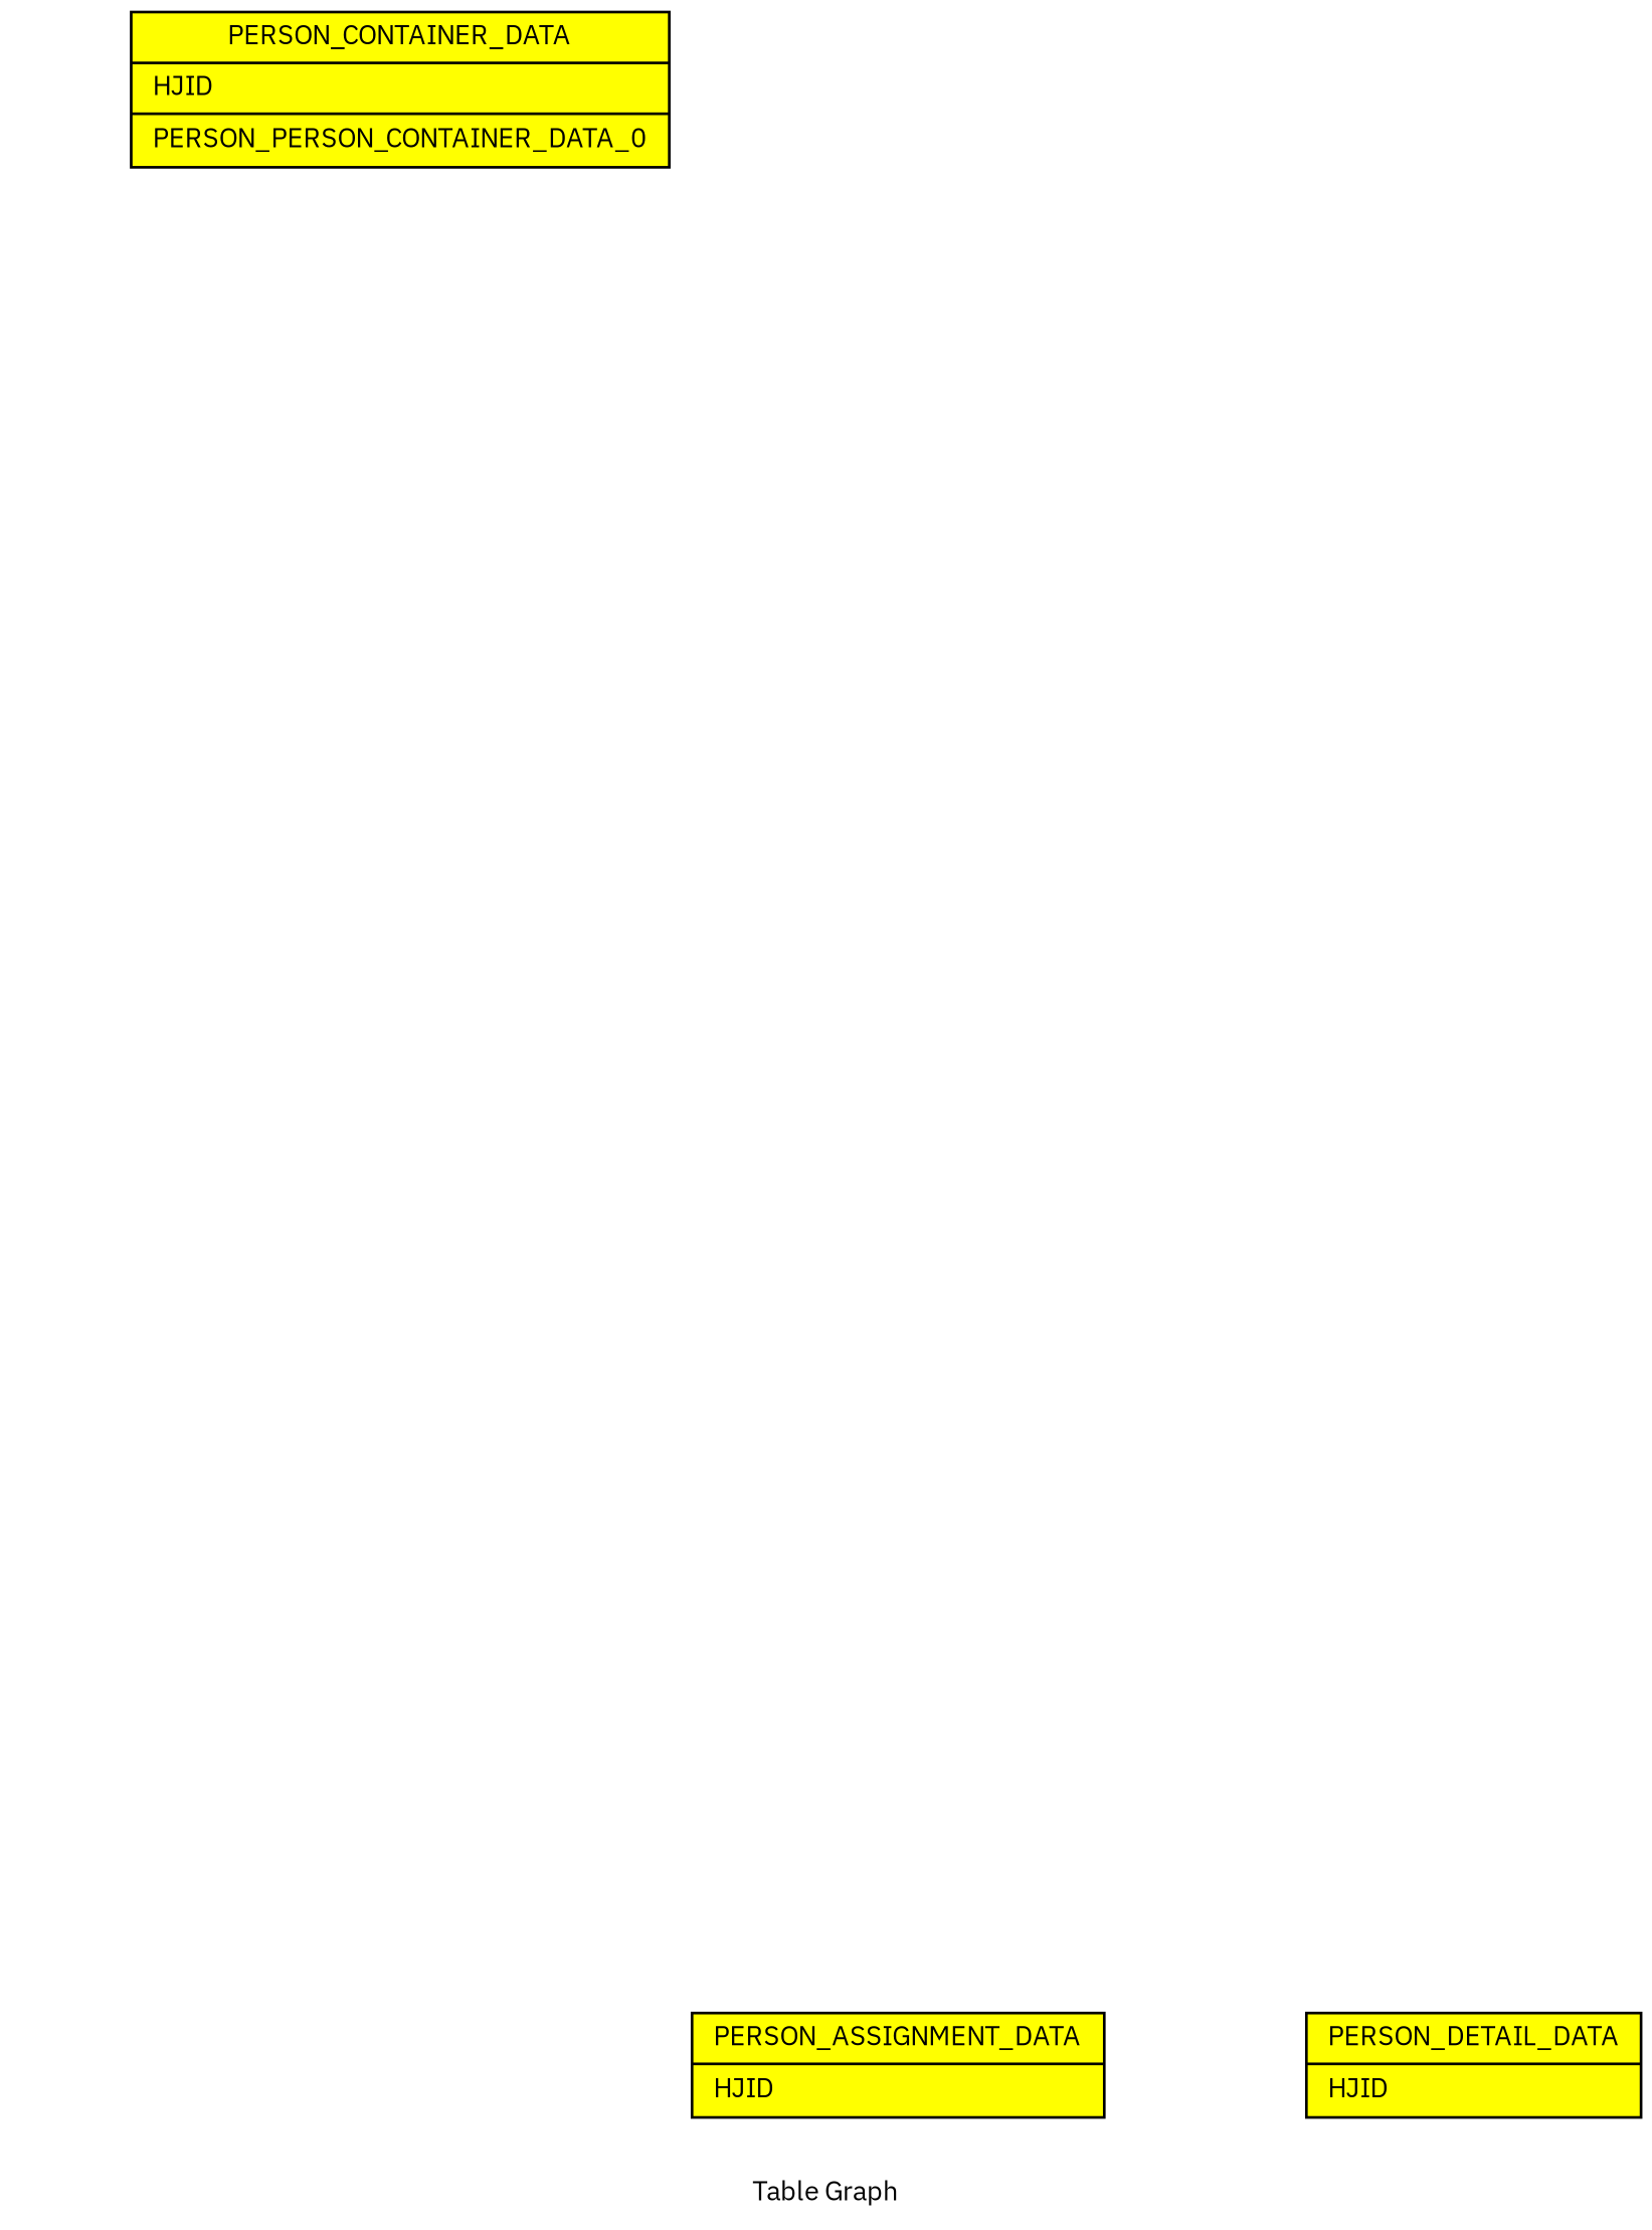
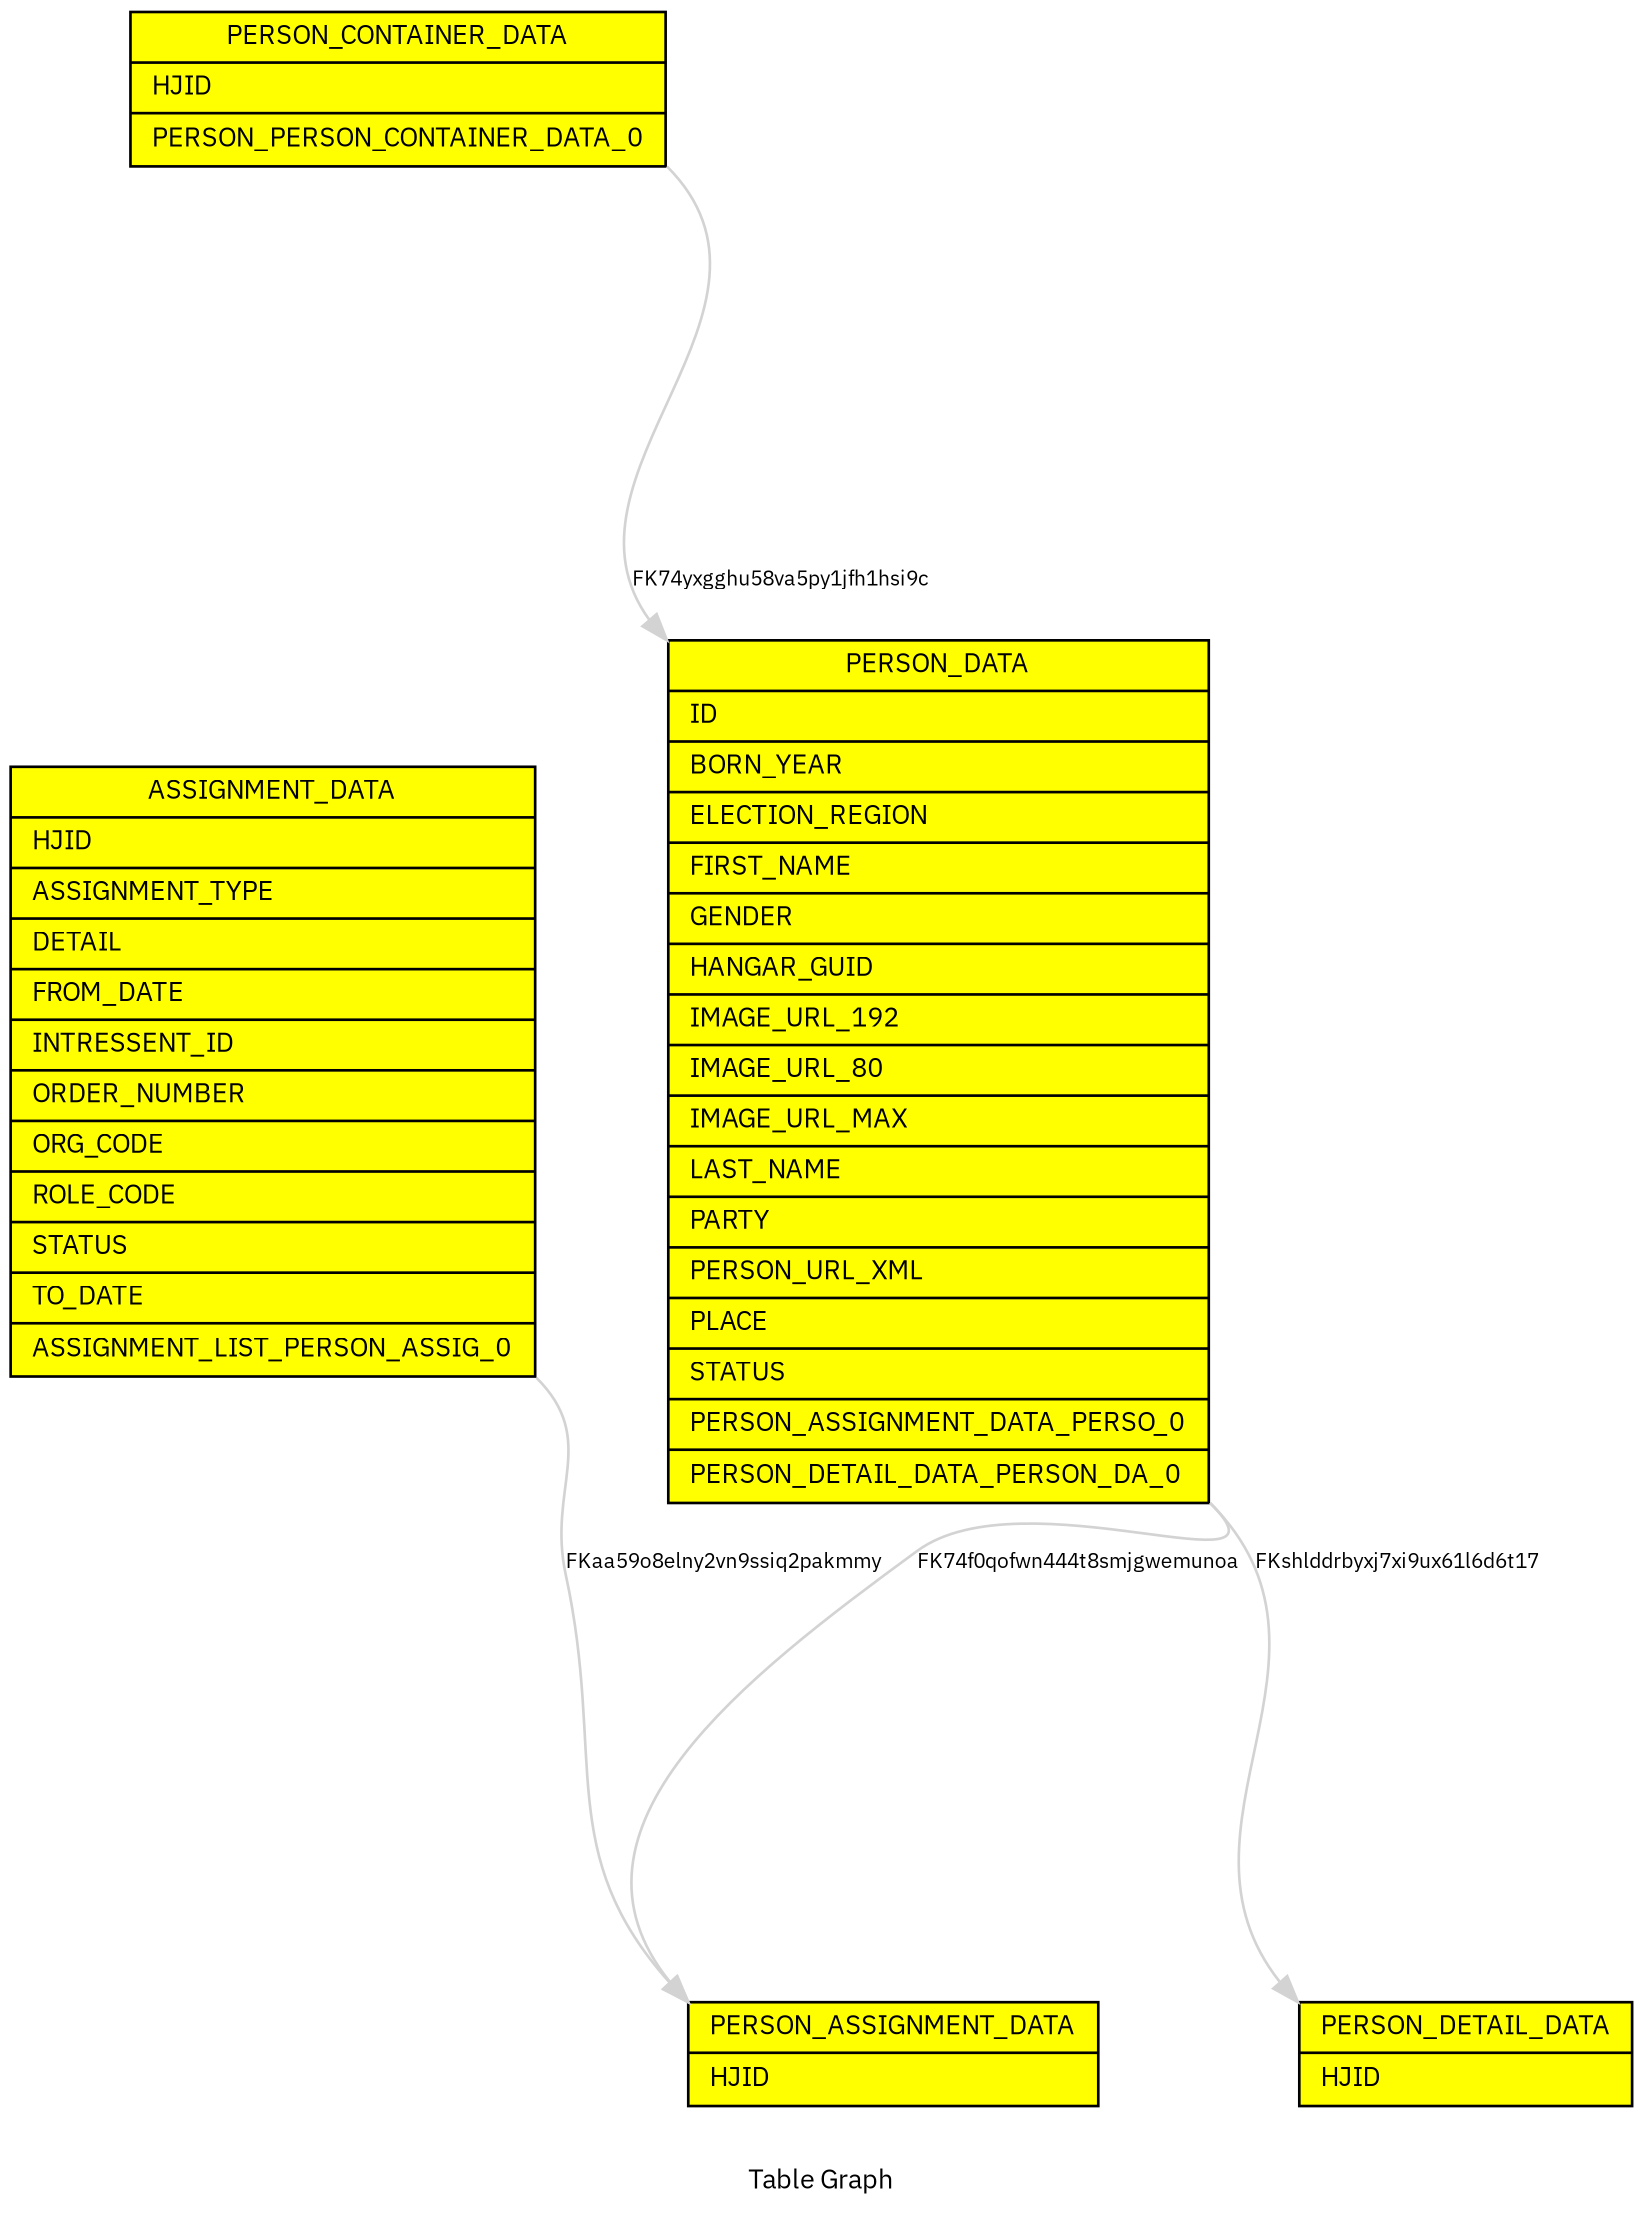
  digraph {
    bgcolor=white
    compound=true
    fontcolor=black
    fontname="IBM Plex Sans"
    fontsize=10.0
    label="Table Graph"
    ranksep=equally
    node [fillcolor=yellow fontcolor=black fontname="IBM Plex Sans" fontsize=10.0 shape=record style="solid,filled"]
    edge [color=lightgrey fontcolor=black fontname="IBM Plex Sans" fontsize=8.0 headport=nw labelangle=-25.0 labeldistance=1.5 tailport=se]
+   n1 [label="{ ASSIGNMENT_DATA| <HJID>HJID\l | <ASSIGNMENT_TYPE>ASSIGNMENT_TYPE\l | <DETAIL>DETAIL\l | <FROM_DATE>FROM_DATE\l | <INTRESSENT_ID>INTRESSENT_ID\l | <ORDER_NUMBER>ORDER_NUMBER\l | <ORG_CODE>ORG_CODE\l | <ROLE_CODE>ROLE_CODE\l | <STATUS>STATUS\l | <TO_DATE>TO_DATE\l | <ASSIGNMENT_LIST_PERSON_ASSIG_0>ASSIGNMENT_LIST_PERSON_ASSIG_0\l }"]
    n2 [label="{ PERSON_ASSIGNMENT_DATA| <HJID>HJID\l }"]
    n3 [label="{ PERSON_DETAIL_DATA| <HJID>HJID\l }"]
    n4 [label="{ PERSON_CONTAINER_DATA| <HJID>HJID\l | <PERSON_PERSON_CONTAINER_DATA_0>PERSON_PERSON_CONTAINER_DATA_0\l }"]
+   n5 [label="{ PERSON_DATA| <ID>ID\l | <BORN_YEAR>BORN_YEAR\l | <ELECTION_REGION>ELECTION_REGION\l | <FIRST_NAME>FIRST_NAME\l | <GENDER>GENDER\l | <HANGAR_GUID>HANGAR_GUID\l | <IMAGE_URL_192>IMAGE_URL_192\l | <IMAGE_URL_80>IMAGE_URL_80\l | <IMAGE_URL_MAX>IMAGE_URL_MAX\l | <LAST_NAME>LAST_NAME\l | <PARTY>PARTY\l | <PERSON_URL_XML>PERSON_URL_XML\l | <PLACE>PLACE\l | <STATUS>STATUS\l | <PERSON_ASSIGNMENT_DATA_PERSO_0>PERSON_ASSIGNMENT_DATA_PERSO_0\l | <PERSON_DETAIL_DATA_PERSON_DA_0>PERSON_DETAIL_DATA_PERSON_DA_0\l }"]
+   n1 -> n2 [label=FKaa59o8elny2vn9ssiq2pakmmy]
+   n4 -> n5 [label=FK74yxgghu58va5py1jfh1hsi9c]
+   n5 -> n2 [label=FK74f0qofwn444t8smjgwemunoa]
+   n5 -> n3 [label=FKshlddrbyxj7xi9ux61l6d6t17]
  }
